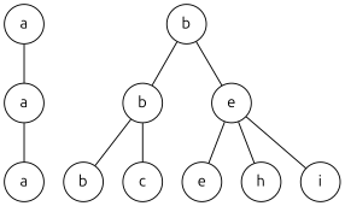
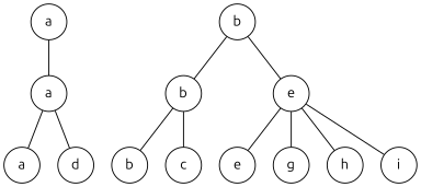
  graph {
    fontname=Ubuntu
    node [fontname=Ubuntu shape=circle style=solid]
    edge [fontname=Ubuntu]
    n1 [label=a]
    n2 [label=a]
    n3 [label=a]
+   n4 [label=d]
    n5 [label=b]
    n6 [label=b]
    n7 [label=e]
    n8 [label=b]
    n9 [label=c]
    n10 [label=e]
+   n11 [label=g]
    n12 [label=h]
    n13 [label=i]
    n1 -- n2
    n2 -- n3
+   n2 -- n4
    n5 -- n6
    n5 -- n7
    n6 -- n8
    n6 -- n9
    n7 -- n10
+   n7 -- n11
    n7 -- n12
    n7 -- n13
  }
